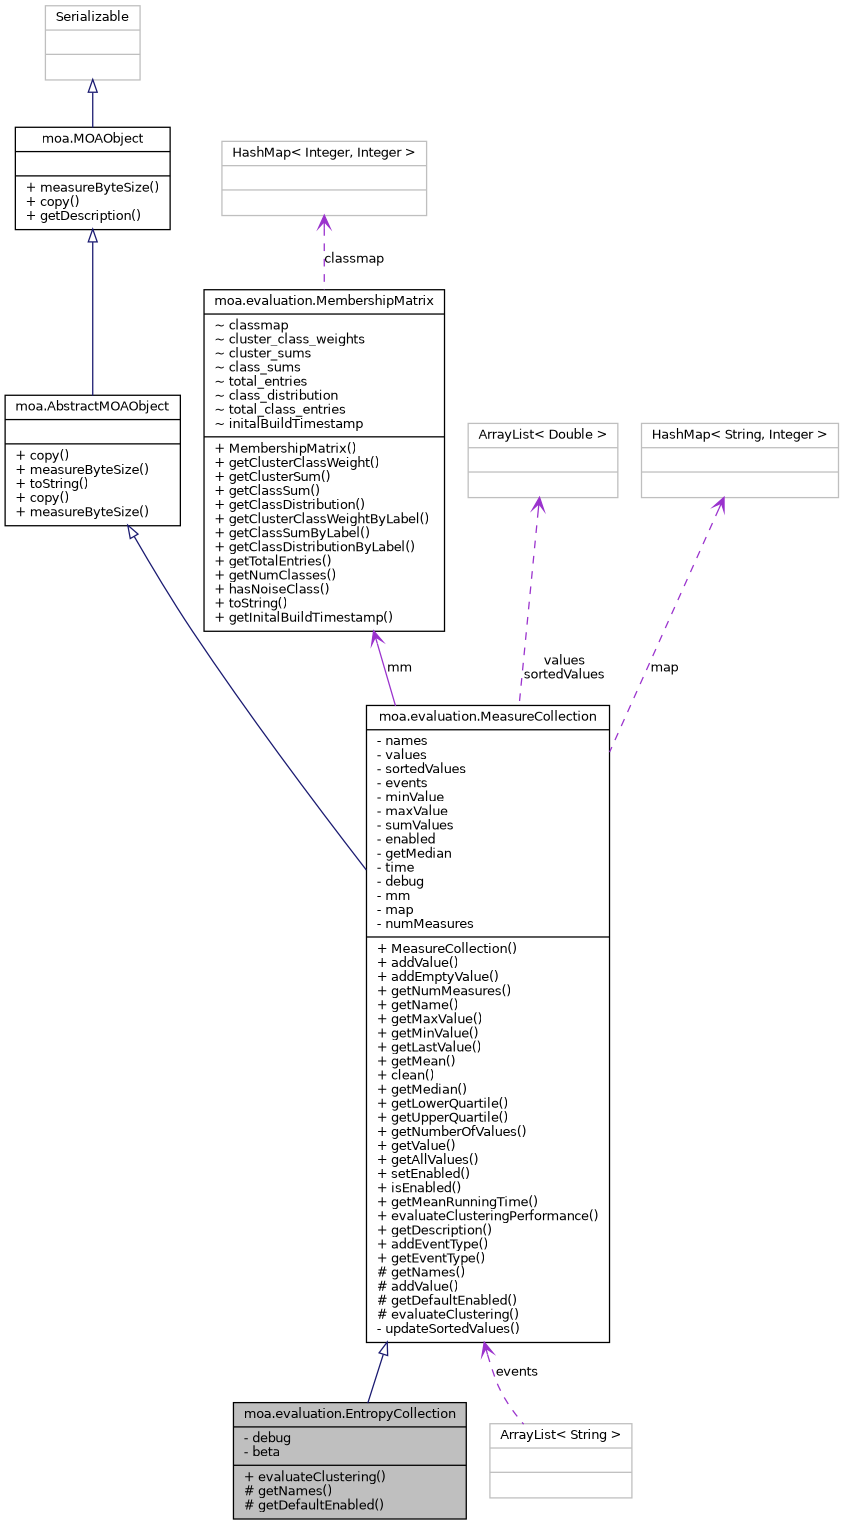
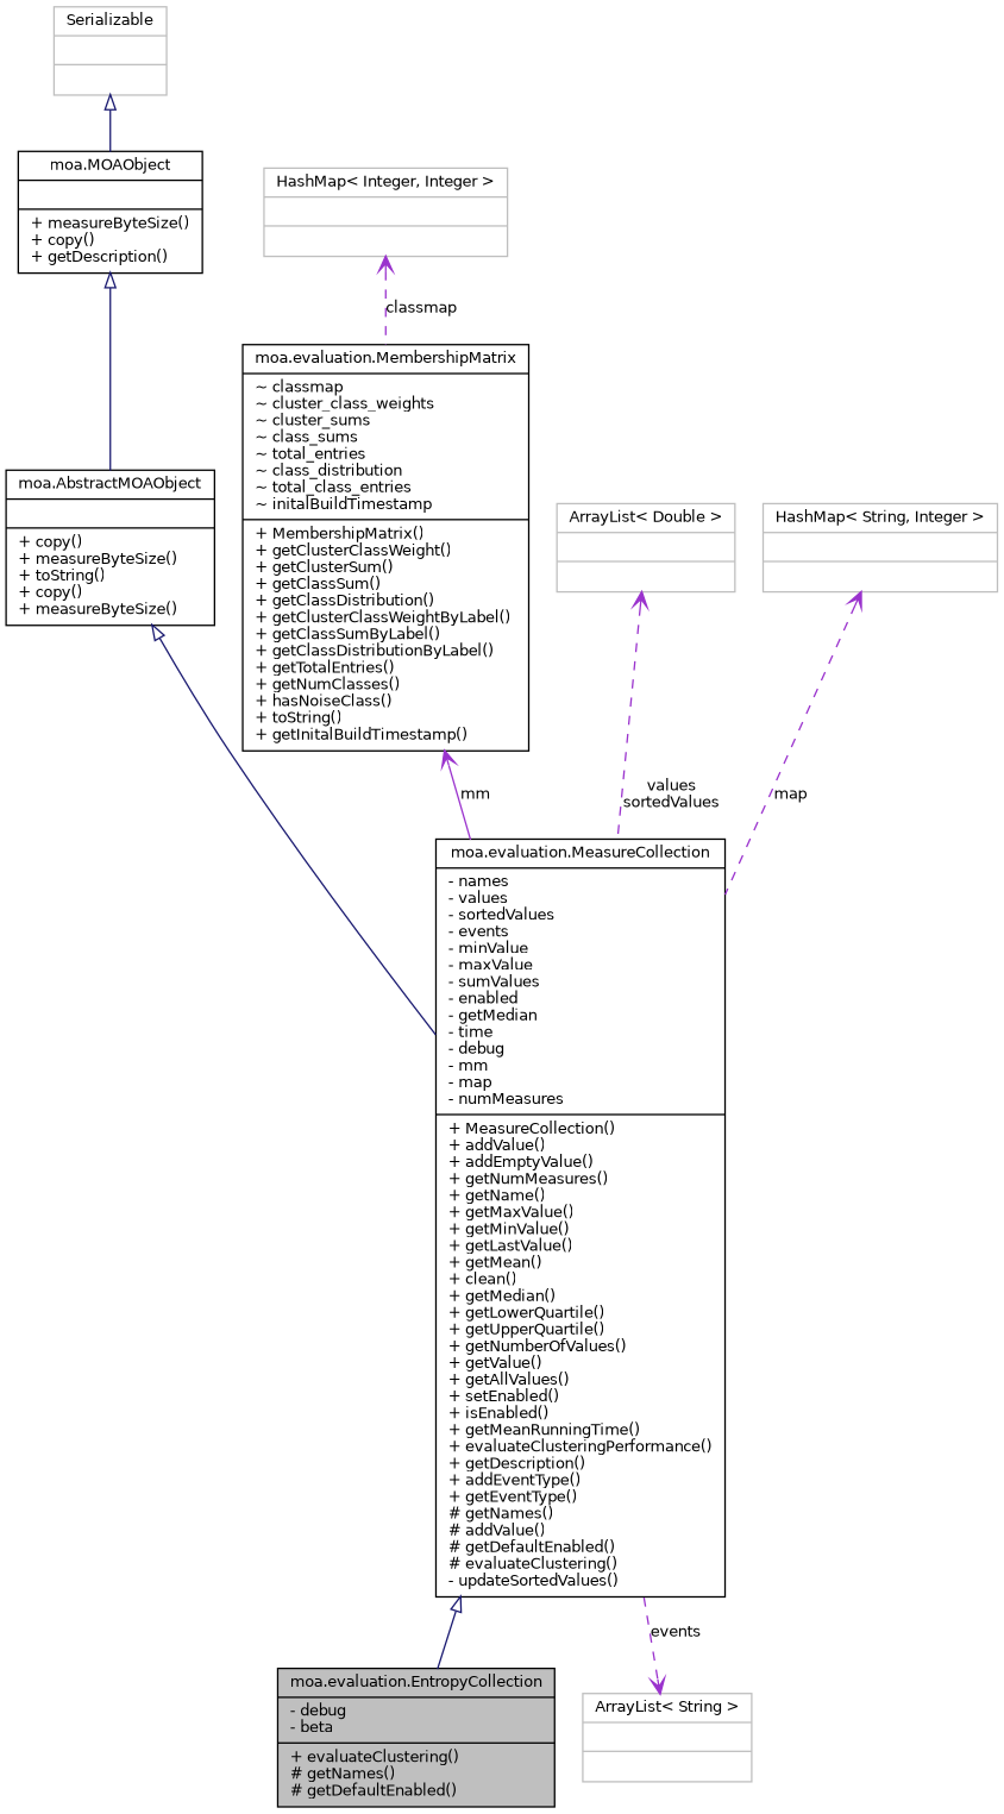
  digraph {
    node [color=black fillcolor=white fontname=Helvetica fontsize=10 shape=record style=filled]
    edge [arrowtail=open color=darkorchid3 dir=back fontname=Helvetica fontsize=10 labelfontname=Helvetica labelfontsize=10 style=solid]
    n1 [fillcolor=grey75 fontcolor=black height=0.2 label="{moa.evaluation.EntropyCollection\n|- debug\l- beta\l|+ evaluateClustering()\l# getNames()\l# getDefaultEnabled()\l}" width=0.4]
    n2 [height=0.2 label="{moa.evaluation.MeasureCollection\n|- names\l- values\l- sortedValues\l- events\l- minValue\l- maxValue\l- sumValues\l- enabled\l- getMedian\l- time\l- debug\l- mm\l- map\l- numMeasures\l|+ MeasureCollection()\l+ addValue()\l+ addEmptyValue()\l+ getNumMeasures()\l+ getName()\l+ getMaxValue()\l+ getMinValue()\l+ getLastValue()\l+ getMean()\l+ clean()\l+ getMedian()\l+ getLowerQuartile()\l+ getUpperQuartile()\l+ getNumberOfValues()\l+ getValue()\l+ getAllValues()\l+ setEnabled()\l+ isEnabled()\l+ getMeanRunningTime()\l+ evaluateClusteringPerformance()\l+ getDescription()\l+ addEventType()\l+ getEventType()\l# getNames()\l# addValue()\l# getDefaultEnabled()\l# evaluateClustering()\l- updateSortedValues()\l}" width=0.4]
    n3 [height=0.2 label="{moa.AbstractMOAObject\n||+ copy()\l+ measureByteSize()\l+ toString()\l+ copy()\l+ measureByteSize()\l}" width=0.4]
    n4 [height=0.2 label="{moa.MOAObject\n||+ measureByteSize()\l+ copy()\l+ getDescription()\l}" width=0.4]
    n5 [color=grey75 height=0.2 label="{Serializable\n||}" width=0.4]
    n6 [height=0.2 label="{moa.evaluation.MembershipMatrix\n|~ classmap\l~ cluster_class_weights\l~ cluster_sums\l~ class_sums\l~ total_entries\l~ class_distribution\l~ total_class_entries\l~ initalBuildTimestamp\l|+ MembershipMatrix()\l+ getClusterClassWeight()\l+ getClusterSum()\l+ getClassSum()\l+ getClassDistribution()\l+ getClusterClassWeightByLabel()\l+ getClassSumByLabel()\l+ getClassDistributionByLabel()\l+ getTotalEntries()\l+ getNumClasses()\l+ hasNoiseClass()\l+ toString()\l+ getInitalBuildTimestamp()\l}" width=0.4]
    n7 [color=grey75 height=0.2 label="{HashMap\< Integer, Integer \>\n||}" width=0.4]
    n8 [color=grey75 height=0.2 label="{ArrayList\< Double \>\n||}" width=0.4]
    n9 [color=grey75 height=0.2 label="{ArrayList\< String \>\n||}" width=0.4]
    n10 [color=grey75 height=0.2 label="{HashMap\< String, Integer \>\n||}" width=0.4]
    n2 -> n1 [arrowtail=empty color=midnightblue]
    n3 -> n2 [arrowtail=empty color=midnightblue]
    n4 -> n3 [arrowtail=empty color=midnightblue]
    n5 -> n4 [arrowtail=empty color=midnightblue]
    n6 -> n2 [label=mm]
    n7 -> n6 [label=classmap style=dashed]
    n8 -> n2 [label="values\nsortedValues" style=dashed]
-   n2 -> n9 [label=events style=dashed]
+   n9 -> n2 [label=events style=dashed]
    n10 -> n2 [label=map style=dashed]
  }
